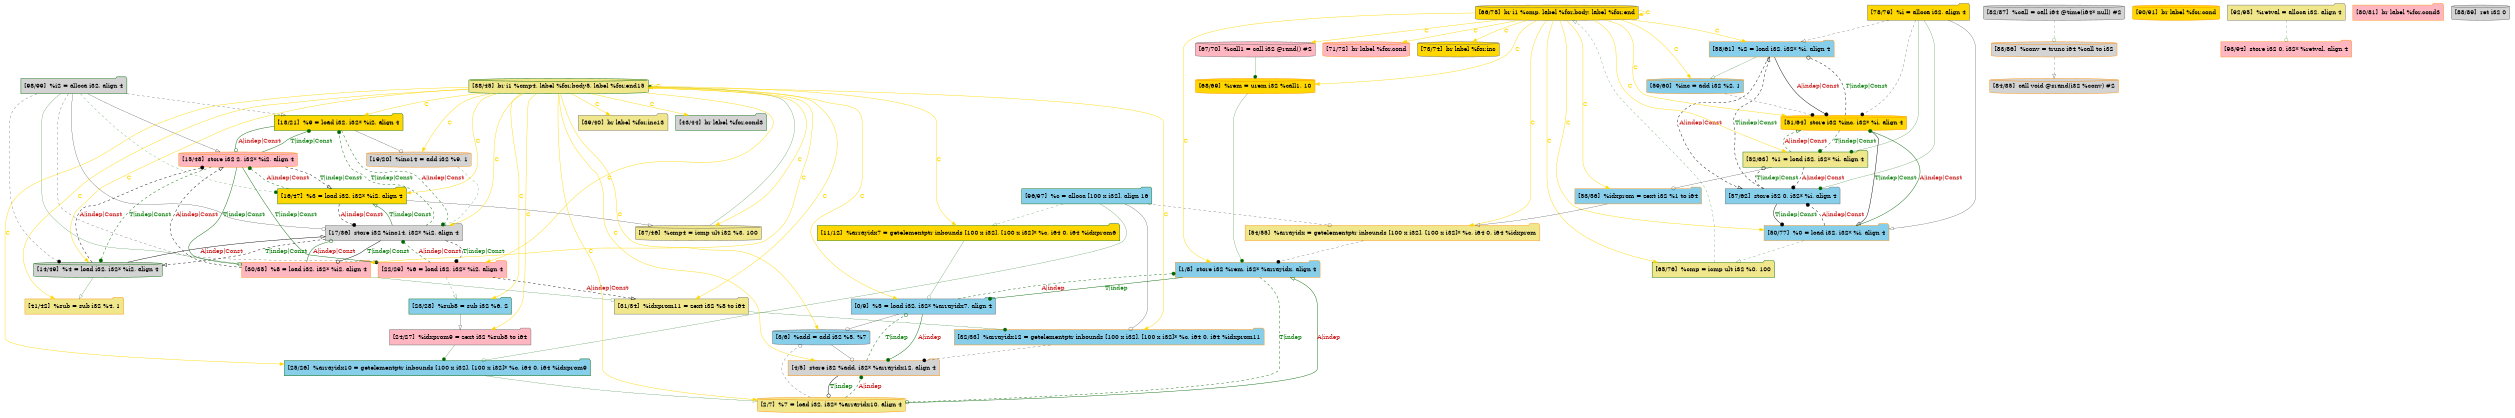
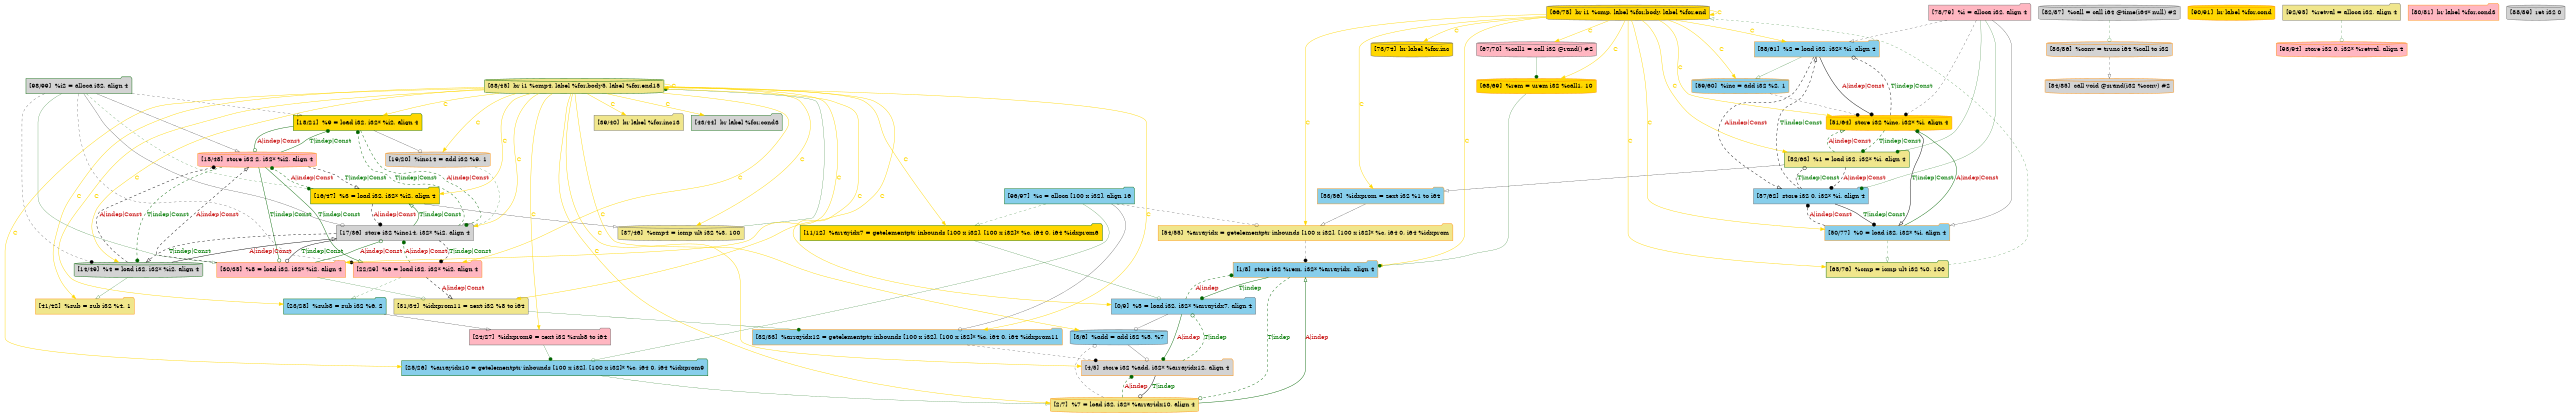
  digraph {
    node [color=darkorange fillcolor=skyblue shape=folder style=filled]
    edge [color=darkgreen fontcolor=black penwidth=1.0 style=solid]
    n1 [fillcolor=khaki label="[54/55]  %arrayidx = getelementptr inbounds [100 x i32], [100 x i32]* %c, i64 0, i64 %idxprom"]
    n2 [label="[1/8]  store i32 %rem, i32* %arrayidx, align 4"]
    n3 [color=gray40 label="[0/9]  %5 = load i32, i32* %arrayidx7, align 4"]
    n4 [fillcolor=khaki label="[2/7]  %7 = load i32, i32* %arrayidx10, align 4" shape=cylinder]
    n5 [color=gray40 fillcolor=lightpink label="[24/27]  %idxprom9 = zext i32 %sub8 to i64"]
    n6 [color=darkgreen label="[25/26]  %arrayidx10 = getelementptr inbounds [100 x i32], [100 x i32]* %c, i64 0, i64 %idxprom9"]
    n7 [color=gray40 fillcolor=gold label="[73/74]  br label %for.inc" shape=cylinder]
    n8 [color=darkgreen label="[96/97]  %c = alloca [100 x i32], align 16"]
    n9 [color=darkgreen fillcolor=gold label="[11/12]  %arrayidx7 = getelementptr inbounds [100 x i32], [100 x i32]* %c, i64 0, i64 %idxprom6"]
    n10 [label="[32/33]  %arrayidx12 = getelementptr inbounds [100 x i32], [100 x i32]* %c, i64 0, i64 %idxprom11"]
    n11 [fillcolor=lightgrey label="[4/5]  store i32 %add, i32* %arrayidx12, align 4"]
    n12 [color=darkgreen fillcolor=lightgrey label="[98/99]  %i2 = alloca i32, align 4"]
    n13 [color=darkgreen fillcolor=gold label="[18/21]  %9 = load i32, i32* %i2, align 4"]
    n14 [fillcolor=lightpink label="[15/48]  store i32 2, i32* %i2, align 4" shape=cylinder]
    n15 [color=darkgreen fillcolor=lightgrey label="[14/49]  %4 = load i32, i32* %i2, align 4" shape=cylinder]
    n16 [fillcolor=lightpink label="[22/29]  %6 = load i32, i32* %i2, align 4"]
    n17 [color=gray40 fillcolor=lightgrey label="[17/36]  store i32 %inc14, i32* %i2, align 4"]
    n18 [fillcolor=lightpink label="[30/35]  %8 = load i32, i32* %i2, align 4"]
    n19 [color=darkgreen fillcolor=gold label="[16/47]  %3 = load i32, i32* %i2, align 4"]
    n20 [fillcolor=lightgrey label="[19/20]  %inc14 = add i32 %9, 1" shape=cylinder]
    n21 [fillcolor=khaki label="[41/42]  %sub = sub i32 %4, 1"]
    n22 [color=gray40 fillcolor=khaki label="[31/34]  %idxprom11 = zext i32 %8 to i64"]
    n23 [color=darkgreen label="[23/28]  %sub8 = sub i32 %6, 2"]
    n24 [color=gray40 fillcolor=khaki label="[37/46]  %cmp4 = icmp ult i32 %3, 100" shape=cylinder]
    n25 [fillcolor=lightgrey label="[84/85]  call void @srand(i32 %conv) #2" shape=cylinder]
    n26 [color=darkgreen fillcolor=khaki label="[38/45]  br i1 %cmp4, label %for.body5, label %for.end15" shape=cylinder]
    n27 [color=gray40 fillcolor=khaki label="[39/40]  br label %for.inc13"]
    n28 [color=darkgreen fillcolor=lightgrey label="[43/44]  br label %for.cond3"]
    n29 [color=gray40 label="[3/6]  %add = add i32 %5, %7" shape=cylinder]
    n30 [label="[58/61]  %2 = load i32, i32* %i, align 4"]
    n31 [label="[59/60]  %inc = add i32 %2, 1" shape=cylinder]
    n32 [fillcolor=gold label="[51/64]  store i32 %inc, i32* %i, align 4" shape=cylinder]
    n33 [color=gray40 label="[57/62]  store i32 0, i32* %i, align 4"]
    n34 [label="[50/77]  %0 = load i32, i32* %i, align 4"]
    n35 [color=darkgreen fillcolor=khaki label="[52/63]  %1 = load i32, i32* %i, align 4"]
    n36 [color=gray40 fillcolor=gold label="[66/75]  br i1 %cmp, label %for.body, label %for.end" shape=cylinder]
    n37 [color=darkgreen fillcolor=khaki label="[65/76]  %cmp = icmp ult i32 %0, 100"]
    n38 [fillcolor=gold label="[68/69]  %rem = urem i32 %call1, 10" shape=cylinder]
-   n39 [fillcolor=lightpink label="[71/72]  br label %for.cond" shape=cylinder]
    n40 [label="[53/56]  %idxprom = zext i32 %1 to i64"]
    n41 [color=gray40 fillcolor=lightpink label="[67/70]  %call1 = call i32 @rand() #2" shape=cylinder]
    n42 [fillcolor=gold label="[90/91]  br label %for.cond" shape=cylinder]
    n43 [color=gray40 fillcolor=lightgrey label="[82/87]  %call = call i64 @time(i64* null) #2" shape=cylinder]
    n44 [fillcolor=lightgrey label="[83/86]  %conv = trunc i64 %call to i32" shape=cylinder]
-   n45 [color=gray40 fillcolor=gold label="[78/79]  %i = alloca i32, align 4"]
-   n46 [fillcolor=lightpink label="[93/94]  store i32 0, i32* %retval, align 4"]
+   n45 [color=gray40 fillcolor=lightpink label="[78/79]  %i = alloca i32, align 4"]
+   n46 [fillcolor=lightpink label="[93/94]  store i32 0, i32* %retval, align 4" shape=cylinder]
    n47 [fillcolor=lightpink label="[80/81]  br label %for.cond3"]
    n48 [color=gray40 fillcolor=lightgrey label="[88/89]  ret i32 0" shape=cylinder]
    n49 [color=gray40 fillcolor=khaki label="[92/95]  %retval = alloca i32, align 4"]
    n1 -> n2 [arrowhead=dot color=black penwidth=0.5 style=dashed]
    n2 -> n3 [arrowhead=dot fontcolor=forestgreen label="T|indep"]
    n2 -> n4 [arrowhead=odot fontcolor=forestgreen label="T|indep" style=dashed]
    n3 -> n2 [arrowhead=dot fontcolor=firebrick3 label="A|indep" style=dashed]
    n3 -> n11 [arrowhead=dot fontcolor=firebrick3 label="A|indep"]
    n3 -> n29 [arrowhead=odot color=black penwidth=0.5]
    n4 -> n2 [arrowhead=onormal fontcolor=firebrick3 label="A|indep"]
    n4 -> n11 [arrowhead=dot fontcolor=firebrick3 label="A|indep" style=dashed]
    n4 -> n29 [arrowhead=odot color=black penwidth=0.5 style=dashed]
    n5 -> n6 [arrowhead=dot penwidth=0.5]
    n6 -> n4 [arrowhead=onormal penwidth=0.5]
    n8 -> n1 [arrowhead=odot color=black penwidth=0.5 style=dashed]
    n8 -> n6 [arrowhead=odot penwidth=0.5]
    n8 -> n9 [arrowhead=onormal penwidth=0.5 style=dashed]
    n8 -> n10 [arrowhead=odot color=black penwidth=0.5]
    n9 -> n3 [arrowhead=odot penwidth=0.5]
    n10 -> n11 [arrowhead=dot color=black penwidth=0.5 style=dashed]
    n11 -> n3 [arrowhead=odot fontcolor=forestgreen label="T|indep" style=dashed]
    n11 -> n4 [arrowhead=odot color=black fontcolor=forestgreen label="T|indep"]
    n12 -> n13 [arrowhead=onormal color=black penwidth=0.5 style=dashed]
    n12 -> n14 [arrowhead=onormal color=black penwidth=0.5]
    n12 -> n15 [arrowhead=dot color=black penwidth=0.5 style=dashed]
    n12 -> n16 [arrowhead=dot color=black penwidth=0.5 style=dashed]
    n12 -> n17 [arrowhead=odot color=black penwidth=0.5]
    n12 -> n18 [arrowhead=onormal penwidth=0.5]
    n12 -> n19 [arrowhead=dot penwidth=0.5 style=dashed]
    n13 -> n14 [arrowhead=odot fontcolor=firebrick3 label="A|indep|Const"]
    n13 -> n17 [arrowhead=dot fontcolor=firebrick3 label="A|indep|Const" style=dashed]
    n13 -> n20 [arrowhead=odot color=black penwidth=0.5]
    n14 -> n13 [arrowhead=dot fontcolor=forestgreen label="T|indep|Const"]
    n14 -> n15 [arrowhead=dot fontcolor=forestgreen label="T|indep|Const" style=dashed]
    n14 -> n16 [arrowhead=onormal fontcolor=forestgreen label="T|indep|Const"]
    n14 -> n18 [arrowhead=odot fontcolor=forestgreen label="T|indep|Const"]
    n14 -> n19 [arrowhead=onormal color=black fontcolor=forestgreen label="T|indep|Const" style=dashed]
    n15 -> n14 [arrowhead=dot color=black fontcolor=firebrick3 label="A|indep|Const" style=dashed]
    n15 -> n17 [arrowhead=onormal color=black fontcolor=firebrick3 label="A|indep|Const"]
    n15 -> n21 [arrowhead=onormal penwidth=0.5]
    n16 -> n17 [arrowhead=dot fontcolor=firebrick3 label="A|indep|Const" style=dashed]
    n16 -> n22 [arrowhead=onormal color=black fontcolor=firebrick3 label="A|indep|Const" style=dashed]
    n16 -> n23 [arrowhead=onormal penwidth=0.5 style=dashed]
    n17 -> n13 [arrowhead=dot fontcolor=forestgreen label="T|indep|Const" style=dashed]
    n17 -> n15 [arrowhead=onormal color=black fontcolor=forestgreen label="T|indep|Const" style=dashed]
    n17 -> n16 [arrowhead=dot color=black fontcolor=forestgreen label="T|indep|Const" style=dashed]
    n17 -> n18 [arrowhead=odot color=black fontcolor=forestgreen label="T|indep|Const"]
    n17 -> n19 [arrowhead=onormal fontcolor=forestgreen label="T|indep|Const"]
    n18 -> n14 [arrowhead=onormal color=black fontcolor=firebrick3 label="A|indep|Const" style=dashed]
    n18 -> n17 [arrowhead=odot fontcolor=firebrick3 label="A|indep|Const"]
    n18 -> n22 [arrowhead=odot penwidth=0.5]
    n19 -> n14 [arrowhead=dot fontcolor=firebrick3 label="A|indep|Const" style=dashed]
    n19 -> n17 [arrowhead=dot color=black fontcolor=firebrick3 label="A|indep|Const" style=dashed]
    n19 -> n24 [arrowhead=onormal color=black penwidth=0.5]
    n20 -> n17 [arrowhead=onormal penwidth=0.5 style=dashed]
    n22 -> n10 [arrowhead=dot penwidth=0.5]
    n23 -> n5 [arrowhead=onormal color=black penwidth=0.5]
    n24 -> n26 [arrowhead=dot penwidth=0.5]
    n26 -> n3 [color=gold fontcolor=gold label=C]
    n26 -> n4 [color=gold fontcolor=gold label=C]
    n26 -> n5 [color=gold fontcolor=gold label=C]
    n26 -> n6 [color=gold fontcolor=gold label=C]
    n26 -> n9 [color=gold fontcolor=gold label=C]
    n26 -> n10 [color=gold fontcolor=gold label=C]
    n26 -> n11 [color=gold fontcolor=gold label=C]
    n26 -> n13 [color=gold fontcolor=gold label=C]
    n26 -> n15 [color=gold fontcolor=gold label=C]
    n26 -> n16 [color=gold fontcolor=gold label=C]
    n26 -> n17 [color=gold fontcolor=gold label=C]
    n26 -> n18 [color=gold fontcolor=gold label=C]
    n26 -> n19 [color=gold fontcolor=gold label=C]
    n26 -> n20 [color=gold fontcolor=gold label=C]
    n26 -> n21 [color=gold fontcolor=gold label=C]
    n26 -> n22 [color=gold fontcolor=gold label=C]
    n26 -> n23 [color=gold fontcolor=gold label=C]
    n26 -> n24 [color=gold fontcolor=gold label=C]
    n26 -> n26 [color=gold fontcolor=gold label=C]
    n26 -> n27 [color=gold fontcolor=gold label=C]
    n26 -> n28 [color=gold fontcolor=gold label=C]
    n26 -> n29 [color=gold fontcolor=gold label=C]
    n29 -> n11 [arrowhead=odot color=black penwidth=0.5]
    n30 -> n31 [arrowhead=onormal penwidth=0.5]
    n30 -> n32 [arrowhead=dot color=black fontcolor=firebrick3 label="A|indep|Const"]
    n30 -> n33 [arrowhead=onormal color=black fontcolor=firebrick3 label="A|indep|Const" style=dashed]
    n31 -> n32 [arrowhead=dot color=black penwidth=0.5 style=dashed]
    n32 -> n30 [arrowhead=odot color=black fontcolor=forestgreen label="T|indep|Const" style=dashed]
    n32 -> n34 [arrowhead=onormal color=black fontcolor=forestgreen label="T|indep|Const"]
    n32 -> n35 [arrowhead=dot fontcolor=forestgreen label="T|indep|Const" style=dashed]
    n33 -> n30 [arrowhead=onormal color=black fontcolor=forestgreen label="T|indep|Const" style=dashed]
    n33 -> n34 [arrowhead=dot color=black fontcolor=forestgreen label="T|indep|Const"]
    n33 -> n35 [arrowhead=odot color=black fontcolor=forestgreen label="T|indep|Const" style=dashed]
    n34 -> n32 [arrowhead=dot fontcolor=firebrick3 label="A|indep|Const"]
    n34 -> n33 [arrowhead=dot color=black fontcolor=firebrick3 label="A|indep|Const" style=dashed]
    n34 -> n37 [arrowhead=onormal penwidth=0.5 style=dashed]
    n35 -> n32 [arrowhead=onormal fontcolor=firebrick3 label="A|indep|Const" style=dashed]
    n35 -> n33 [arrowhead=dot color=black fontcolor=firebrick3 label="A|indep|Const" style=dashed]
-   n35 -> n40 [arrowhead=odot color=black penwidth=0.5]
+   n35 -> n40 [arrowhead=onormal color=black penwidth=0.5]
    n36 -> n1 [color=gold fontcolor=gold label=C]
    n36 -> n2 [color=gold fontcolor=gold label=C]
    n36 -> n7 [color=gold fontcolor=gold label=C]
    n36 -> n30 [color=gold fontcolor=gold label=C]
    n36 -> n31 [color=gold fontcolor=gold label=C]
    n36 -> n32 [color=gold fontcolor=gold label=C]
    n36 -> n34 [color=gold fontcolor=gold label=C]
    n36 -> n35 [color=gold fontcolor=gold label=C]
    n36 -> n36 [color=gold fontcolor=gold label=C]
    n36 -> n37 [color=gold fontcolor=gold label=C]
    n36 -> n38 [color=gold fontcolor=gold label=C]
-   n36 -> n39 [color=gold fontcolor=gold label=C]
    n36 -> n40 [color=gold fontcolor=gold label=C]
    n36 -> n41 [color=gold fontcolor=gold label=C]
    n37 -> n36 [arrowhead=onormal penwidth=0.5 style=dashed]
    n38 -> n2 [arrowhead=dot penwidth=0.5]
    n40 -> n1 [arrowhead=onormal color=black penwidth=0.5]
    n41 -> n38 [arrowhead=dot penwidth=0.5]
    n43 -> n44 [arrowhead=odot penwidth=0.5 style=dashed]
    n44 -> n25 [arrowhead=onormal color=black penwidth=0.5 style=dashed]
    n45 -> n30 [arrowhead=onormal color=black penwidth=0.5 style=dashed]
    n45 -> n32 [arrowhead=dot color=black penwidth=0.5 style=dashed]
    n45 -> n33 [arrowhead=dot penwidth=0.5]
    n45 -> n34 [arrowhead=onormal color=black penwidth=0.5]
    n45 -> n35 [arrowhead=dot penwidth=0.5]
    n49 -> n46 [arrowhead=odot penwidth=0.5 style=dashed]
  }
